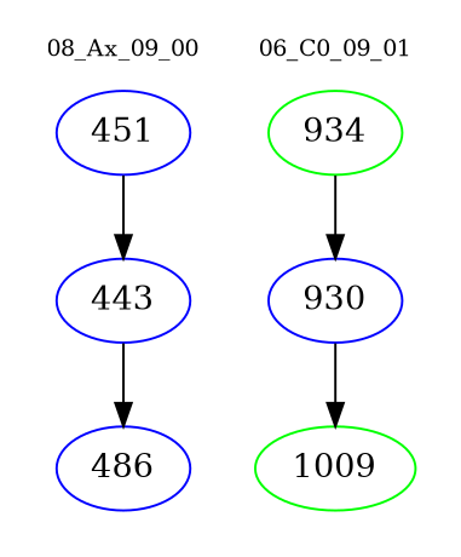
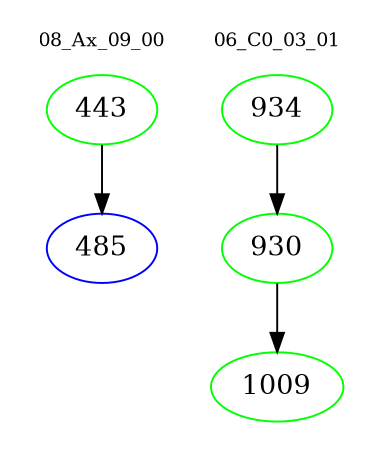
  digraph {
    node [color=green]
    edge [color=black]
-   n1 [color=blue label=451]
-   n2 [color=blue label=443]
-   n3 [color=blue label=486]
+   n2 [label=443]
+   n3 [color=blue label=485]
    n4 [label=934]
-   n5 [color=blue label=930]
+   n5 [label=930]
    n6 [label=1009]
    subgraph cluster_1 {
      color=white
      fontsize=10
      label="08_Ax_09_00"
-     n1
      n2
      n3
    }
    subgraph cluster_2 {
      color=white
      fontsize=10
-     label="06_C0_09_01"
+     label="06_C0_03_01"
      n4
      n5
      n6
    }
-   n1 -> n2
    n2 -> n3
    n4 -> n5
    n5 -> n6
  }
